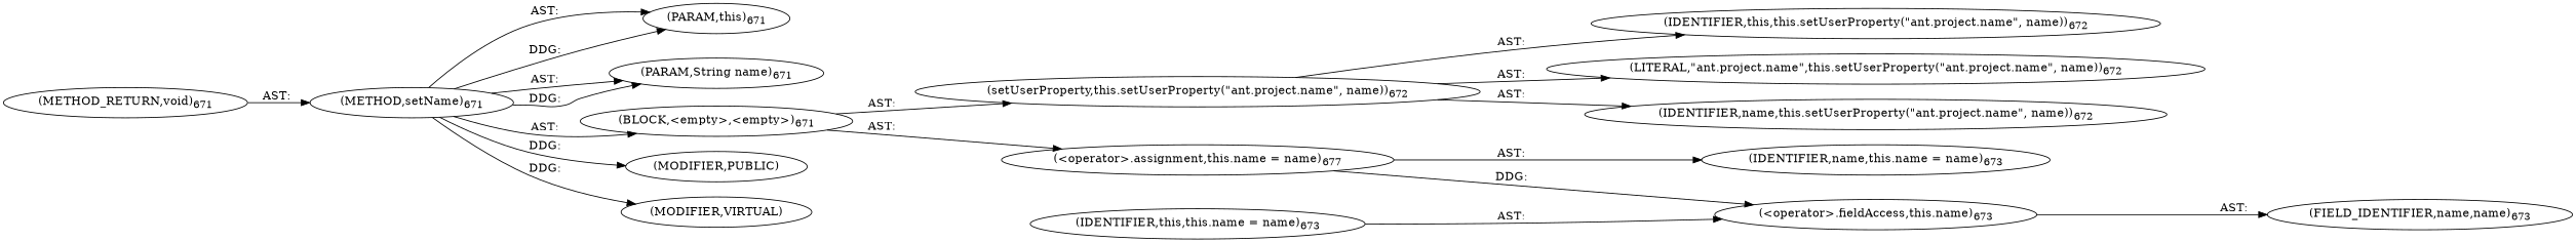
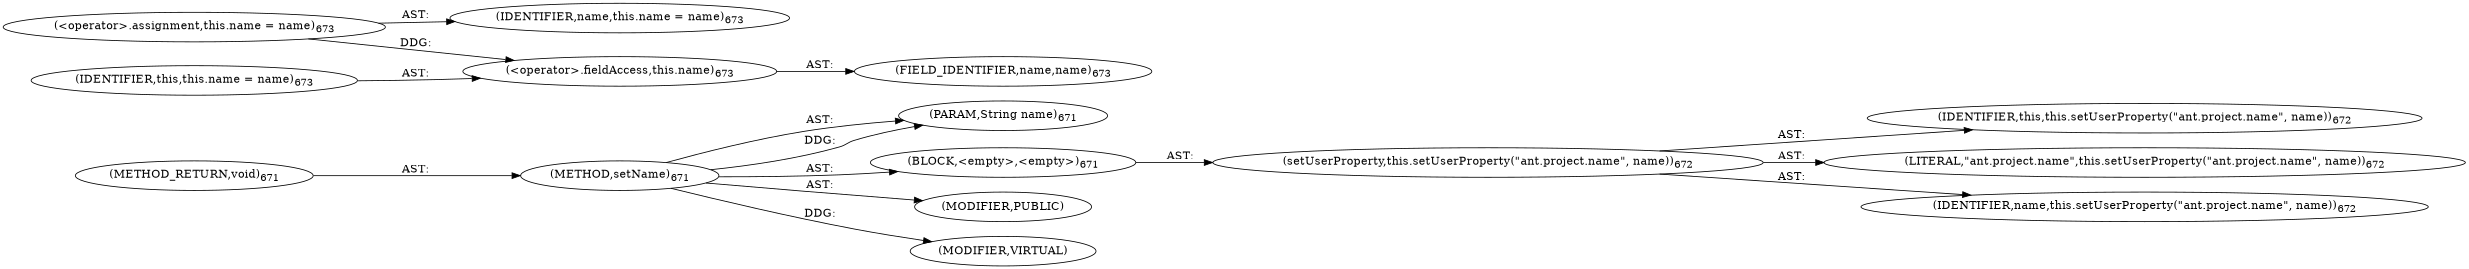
  digraph {
    rankdir=LR
    n1 [label=<(METHOD,setName)<SUB>671</SUB>>]
-   n2 [label=<(PARAM,this)<SUB>671</SUB>>]
    n3 [label=<(PARAM,String name)<SUB>671</SUB>>]
    n4 [label=<(BLOCK,&lt;empty&gt;,&lt;empty&gt;)<SUB>671</SUB>>]
    n5 [label=<(MODIFIER,PUBLIC)>]
    n6 [label=<(MODIFIER,VIRTUAL)>]
    n7 [label=<(setUserProperty,this.setUserProperty(&quot;ant.project.name&quot;, name))<SUB>672</SUB>>]
-   n8 [label=<(&lt;operator&gt;.assignment,this.name = name)<SUB>677</SUB>>]
+   n8 [label=<(&lt;operator&gt;.assignment,this.name = name)<SUB>673</SUB>>]
    n9 [label=<(METHOD_RETURN,void)<SUB>671</SUB>>]
    n10 [label=<(IDENTIFIER,this,this.setUserProperty(&quot;ant.project.name&quot;, name))<SUB>672</SUB>>]
    n11 [label=<(LITERAL,&quot;ant.project.name&quot;,this.setUserProperty(&quot;ant.project.name&quot;, name))<SUB>672</SUB>>]
    n12 [label=<(IDENTIFIER,name,this.setUserProperty(&quot;ant.project.name&quot;, name))<SUB>672</SUB>>]
    n13 [label=<(&lt;operator&gt;.fieldAccess,this.name)<SUB>673</SUB>>]
    n14 [label=<(IDENTIFIER,name,this.name = name)<SUB>673</SUB>>]
    n15 [label=<(FIELD_IDENTIFIER,name,name)<SUB>673</SUB>>]
    n16 [label=<(IDENTIFIER,this,this.name = name)<SUB>673</SUB>>]
-   n1 -> n2 [label="AST: "]
-   n1 -> n2 [label="DDG: "]
    n1 -> n3 [label="AST: "]
    n1 -> n3 [label="DDG: "]
    n1 -> n4 [label="AST: "]
-   n1 -> n5 [label="DDG: "]
+   n1 -> n5 [label="AST: "]
    n1 -> n6 [label="DDG: "]
    n4 -> n7 [label="AST: "]
-   n4 -> n8 [label="AST: "]
    n7 -> n10 [label="AST: "]
    n7 -> n11 [label="AST: "]
    n7 -> n12 [label="AST: "]
    n8 -> n13 [label="DDG: "]
    n8 -> n14 [label="AST: "]
    n9 -> n1 [label="AST: "]
    n13 -> n15 [label="AST: "]
    n16 -> n13 [label="AST: "]
  }
